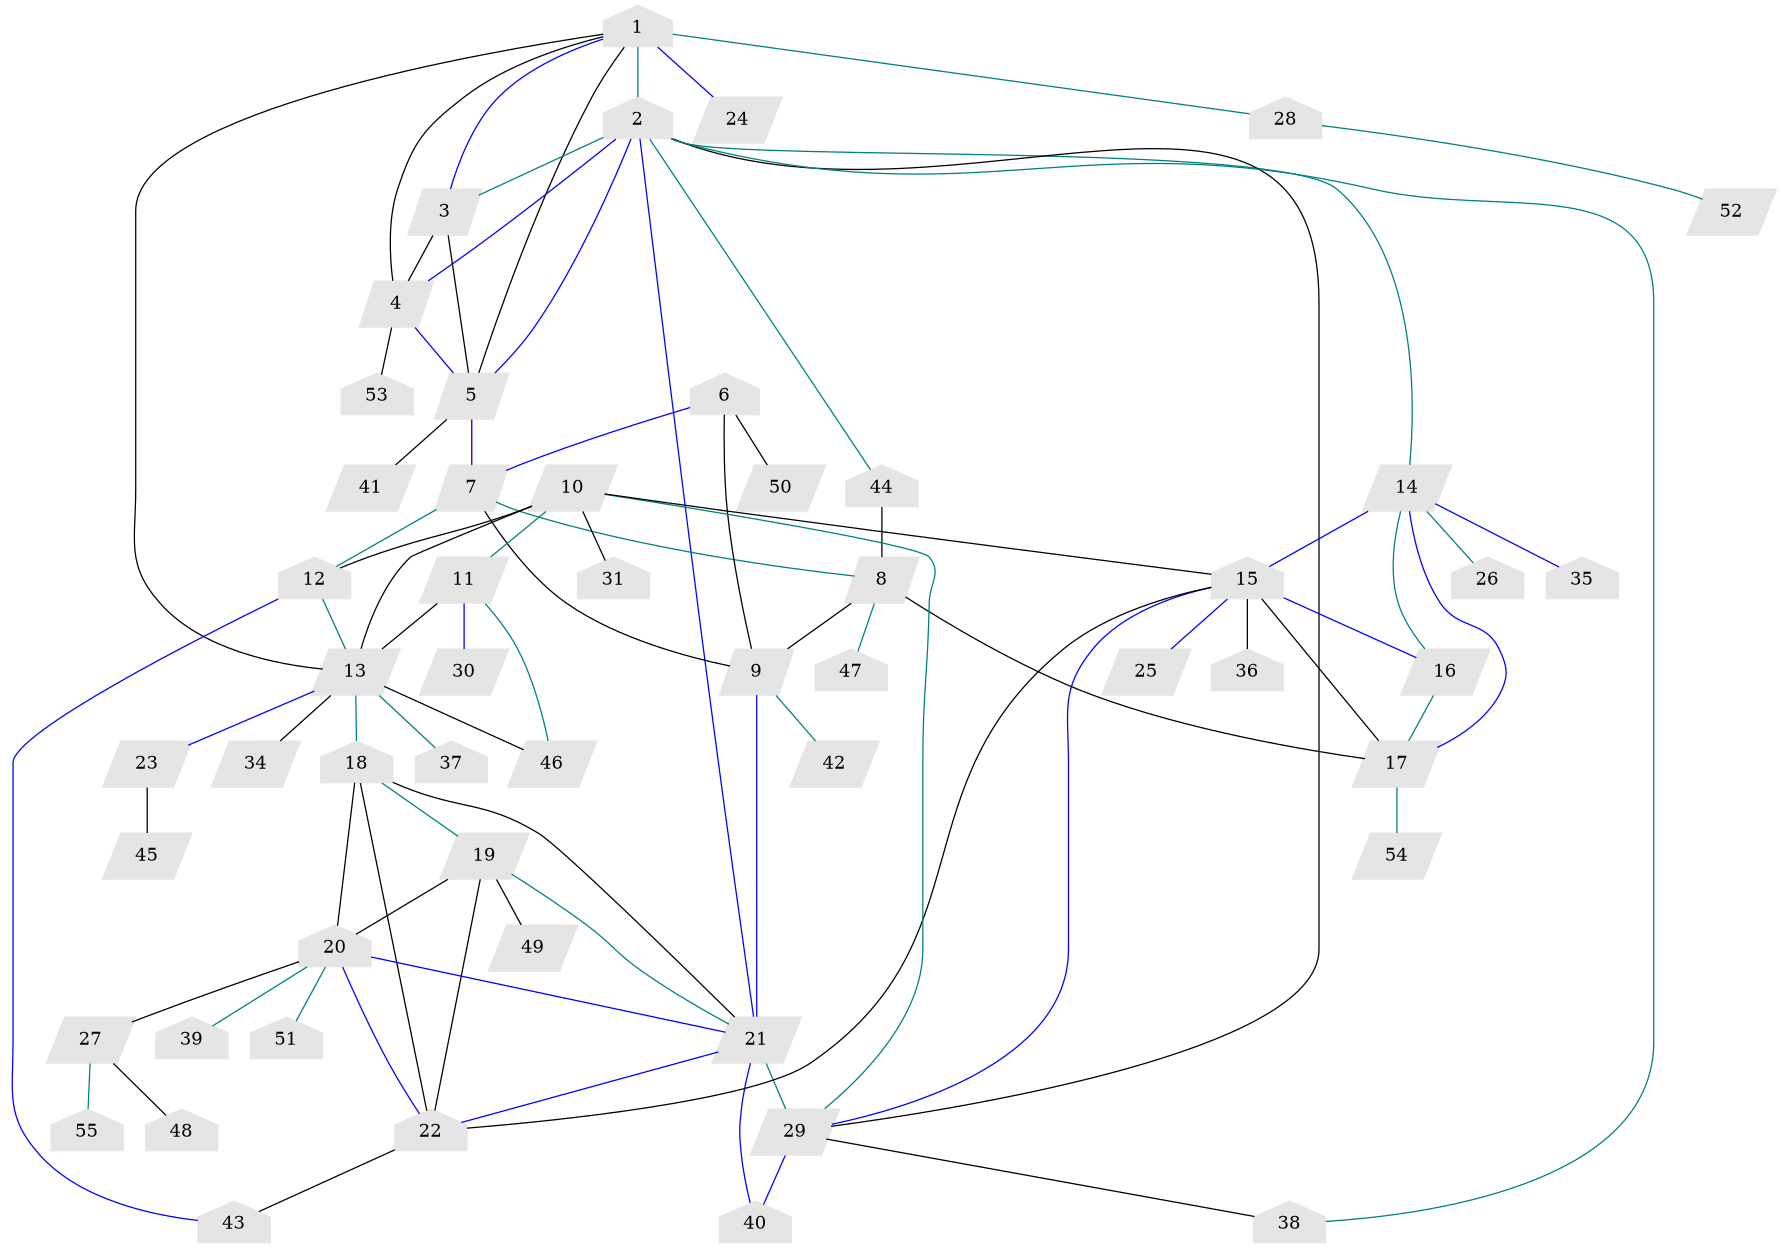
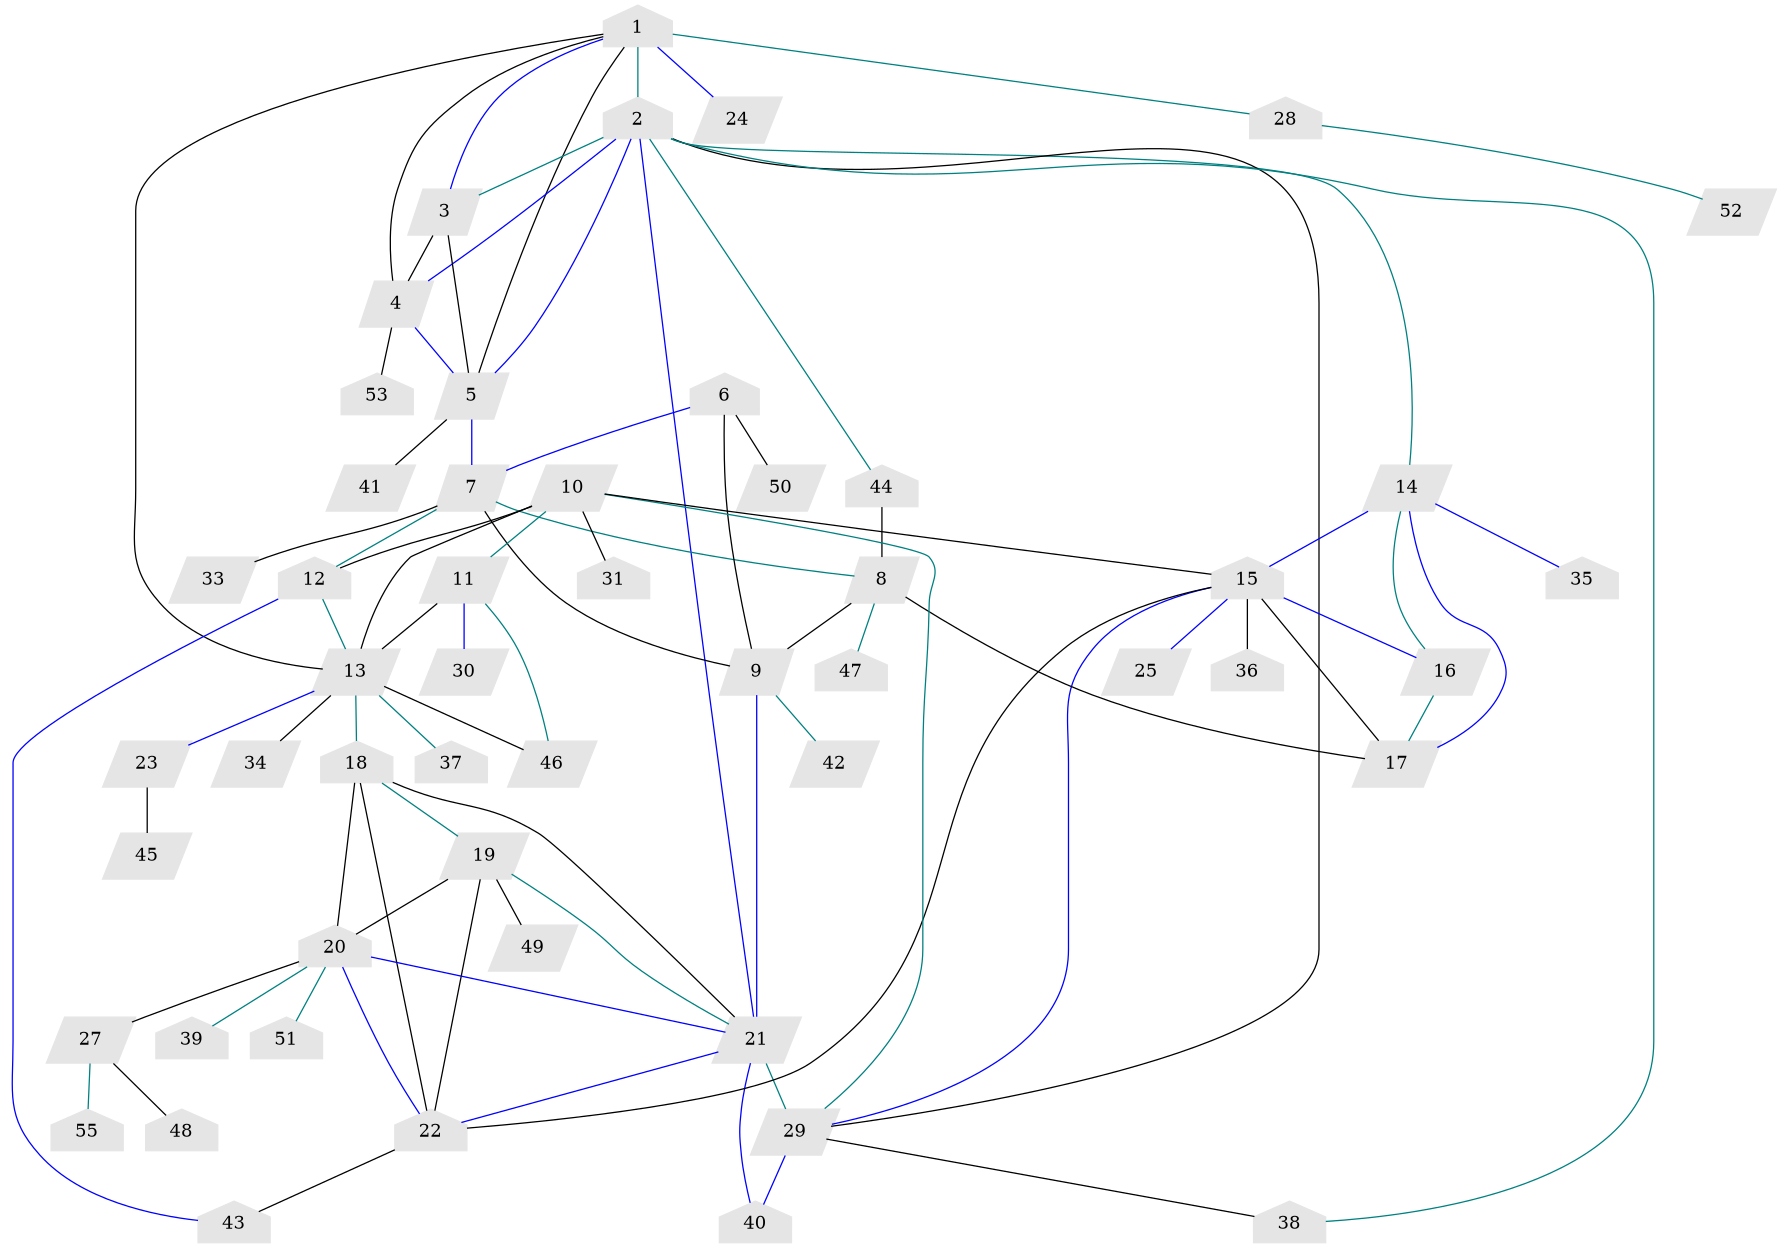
  graph {
    node [color=gray90 shape=parallelogram style=filled]
    edge [color=black weight=1.0]
    1 [shape=house]
    2 [shape=house]
    3
    4
    5
    13
    24
    28 [shape=house]
    14
    21
    29
    38 [shape=house]
    44 [shape=house]
    53 [shape=house]
    7
    41
    18 [shape=house]
    23
    34
    37 [shape=house]
    46
    52
    17
    15 [shape=house]
    16
-   26 [shape=house]
    35 [shape=house]
    22 [shape=house]
    40 [shape=house]
    8
    9
    12 [shape=house]
+   33
    6 [shape=house]
    50
    47 [shape=house]
    42
    43 [shape=house]
-   54
    10
    11
    31 [shape=house]
    30
    25
    36 [shape=house]
    19
    20 [shape=house]
    45
    49
    27
    39 [shape=house]
    51 [shape=house]
    48 [shape=house]
    55 [shape=house]
    1 -- 2 [color=teal]
    1 -- 3 [color=blue]
    1 -- 4
    1 -- 5
    1 -- 13
    1 -- 24 [color=blue weight=3.0]
    1 -- 28 [color=teal]
    2 -- 3 [color=teal]
    2 -- 4 [color=blue]
    2 -- 5 [color=blue]
    2 -- 14 [color=teal]
    2 -- 21 [color=blue]
    2 -- 29
    2 -- 38 [color=teal]
    2 -- 44 [color=teal weight=2.0]
    3 -- 4
    3 -- 5
    4 -- 5 [color=blue]
    4 -- 53
    5 -- 7 [color=blue]
    5 -- 41
    13 -- 18 [color=teal]
    13 -- 23 [color=blue]
    13 -- 34
    13 -- 37 [color=teal]
    13 -- 46
    28 -- 52 [color=teal]
    14 -- 17 [color=blue]
    14 -- 15 [color=blue weight=2.0]
    14 -- 16 [color=teal]
-   14 -- 26 [color=teal]
    14 -- 35 [color=blue weight=2.0]
    21 -- 29 [color=teal weight=6.0]
    21 -- 22 [color=blue]
    21 -- 40 [color=blue]
    29 -- 38
    29 -- 40 [color=blue]
    44 -- 8 [weight=10.0]
    7 -- 8 [color=teal weight=2.0]
    7 -- 9
    7 -- 12 [color=teal]
+   7 -- 33
    18 -- 21
    18 -- 22
    18 -- 19 [color=teal]
    18 -- 20
    23 -- 45
-   17 -- 54 [color=teal]
    15 -- 29 [color=blue weight=2.0]
    15 -- 17 [weight=2.0]
    15 -- 16 [color=blue weight=3.0]
    15 -- 22
    15 -- 25 [color=blue]
    15 -- 36
    16 -- 17 [color=teal]
    22 -- 43
    8 -- 17
    8 -- 9 [weight=2.0]
    8 -- 47 [color=teal]
    9 -- 21 [color=blue]
    9 -- 42 [color=teal]
    12 -- 13 [color=teal]
    12 -- 43 [color=blue]
    6 -- 7 [color=blue]
    6 -- 9
    6 -- 50
    10 -- 13 [weight=2.0]
    10 -- 29 [color=teal]
    10 -- 15
    10 -- 12 [weight=2.0]
    10 -- 11 [color=teal weight=2.0]
    10 -- 31
    11 -- 13
    11 -- 46 [color=teal]
    11 -- 30 [color=blue weight=2.0]
    19 -- 21 [color=teal]
    19 -- 22
    19 -- 20
    19 -- 49
    20 -- 21 [color=blue]
    20 -- 22 [color=blue]
    20 -- 27
    20 -- 39 [color=teal]
    20 -- 51 [color=teal]
    27 -- 48
    27 -- 55 [color=teal]
  }
